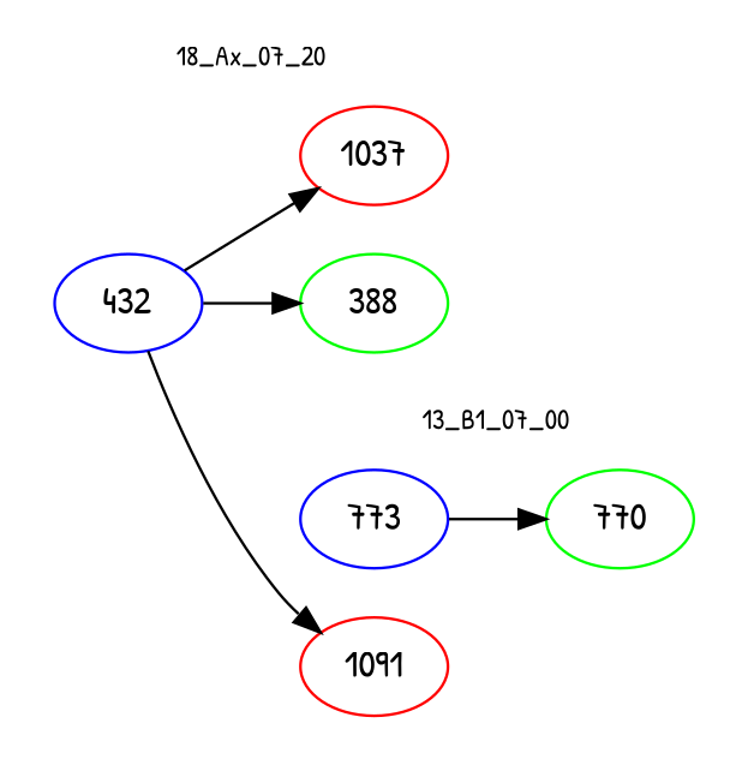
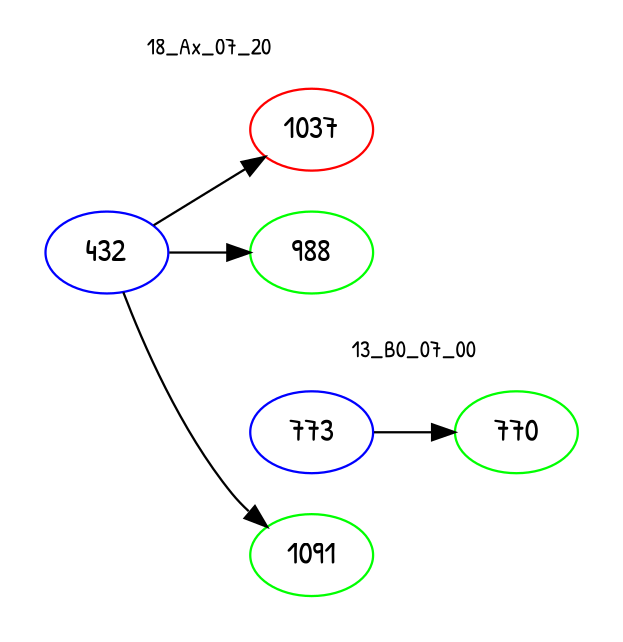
  digraph {
    fontname="Patrick Hand"
    rankdir=LR
    node [color=blue fontname="Patrick Hand"]
    edge [color=black fontname="Patrick Hand"]
    n1 [label=432]
-   n2 [color=green label=388]
+   n2 [color=green label=988]
    n3 [color=red label=1037]
    n4 [label=773]
    n5 [color=green label=770]
-   n6 [color=red label=1091]
+   n6 [color=green label=1091]
    subgraph cluster_1 {
      color=white
      fontsize=10
      label="18_Ax_07_20"
      n1
      n2
      n3
    }
    subgraph cluster_2 {
      color=white
      fontsize=10
-     label="13_B1_07_00"
+     label="13_B0_07_00"
      n4
      n5
      n6
    }
    n1 -> n2
    n1 -> n3
    n1 -> n6
    n4 -> n5
  }
